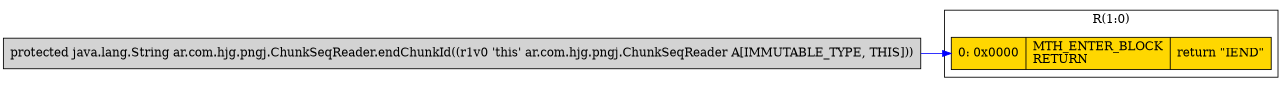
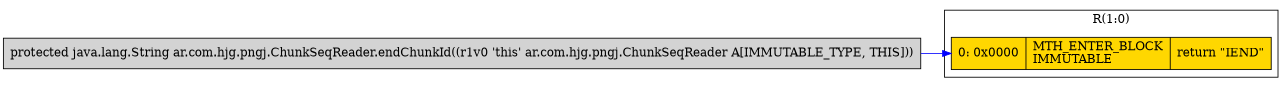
  digraph {
    rankdir=LR
    node [color=black shape=record style=filled]
-   n1 [label="{0\:\ 0x0000|MTH_ENTER_BLOCK\lRETURN\l|return \"IEND\"\l}" fillcolor=gold]
+   n1 [label="{0\:\ 0x0000|MTH_ENTER_BLOCK\lIMMUTABLE\l|return \"IEND\"\l}" fillcolor=gold]
    n2 [label="{protected java.lang.String ar.com.hjg.pngj.ChunkSeqReader.endChunkId((r1v0 'this' ar.com.hjg.pngj.ChunkSeqReader A[IMMUTABLE_TYPE, THIS])) }" fillcolor=lightgrey]
    subgraph cluster_1 {
      label="R(1:0)"
      n1
    }
    n2 -> n1 [color=blue]
  }
